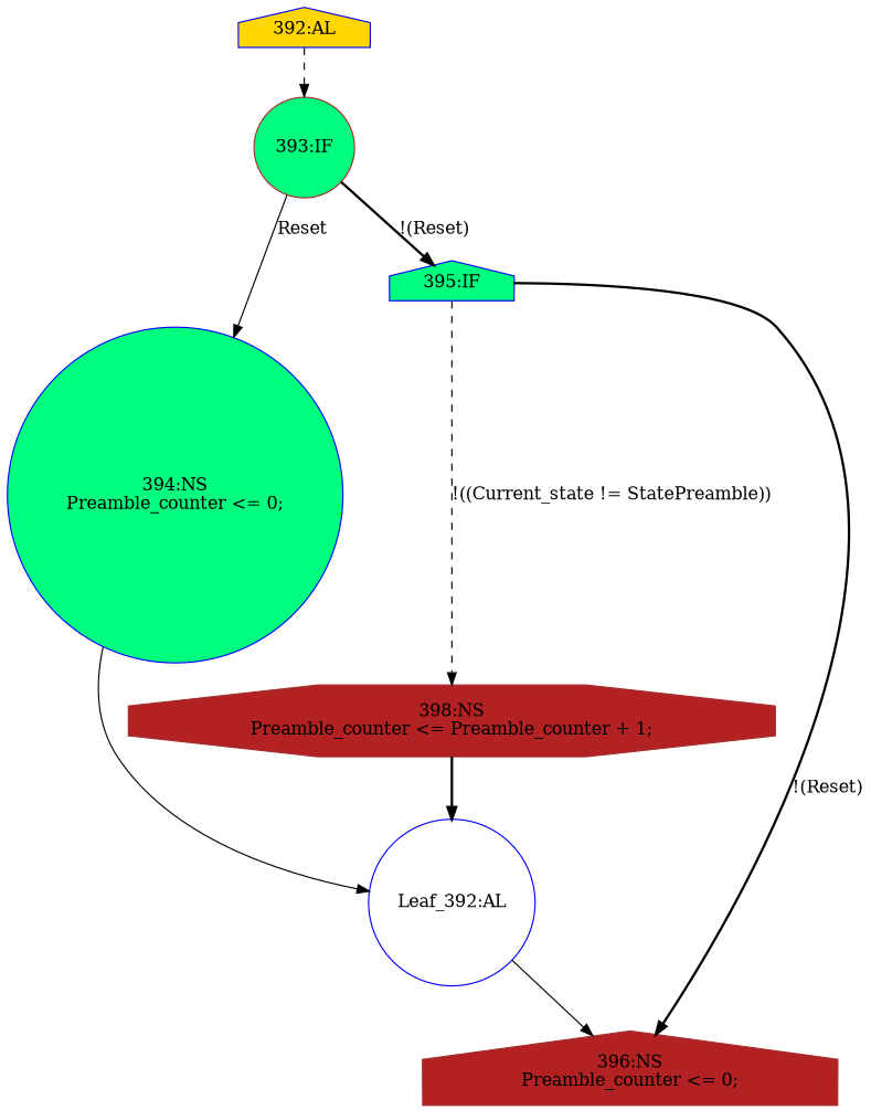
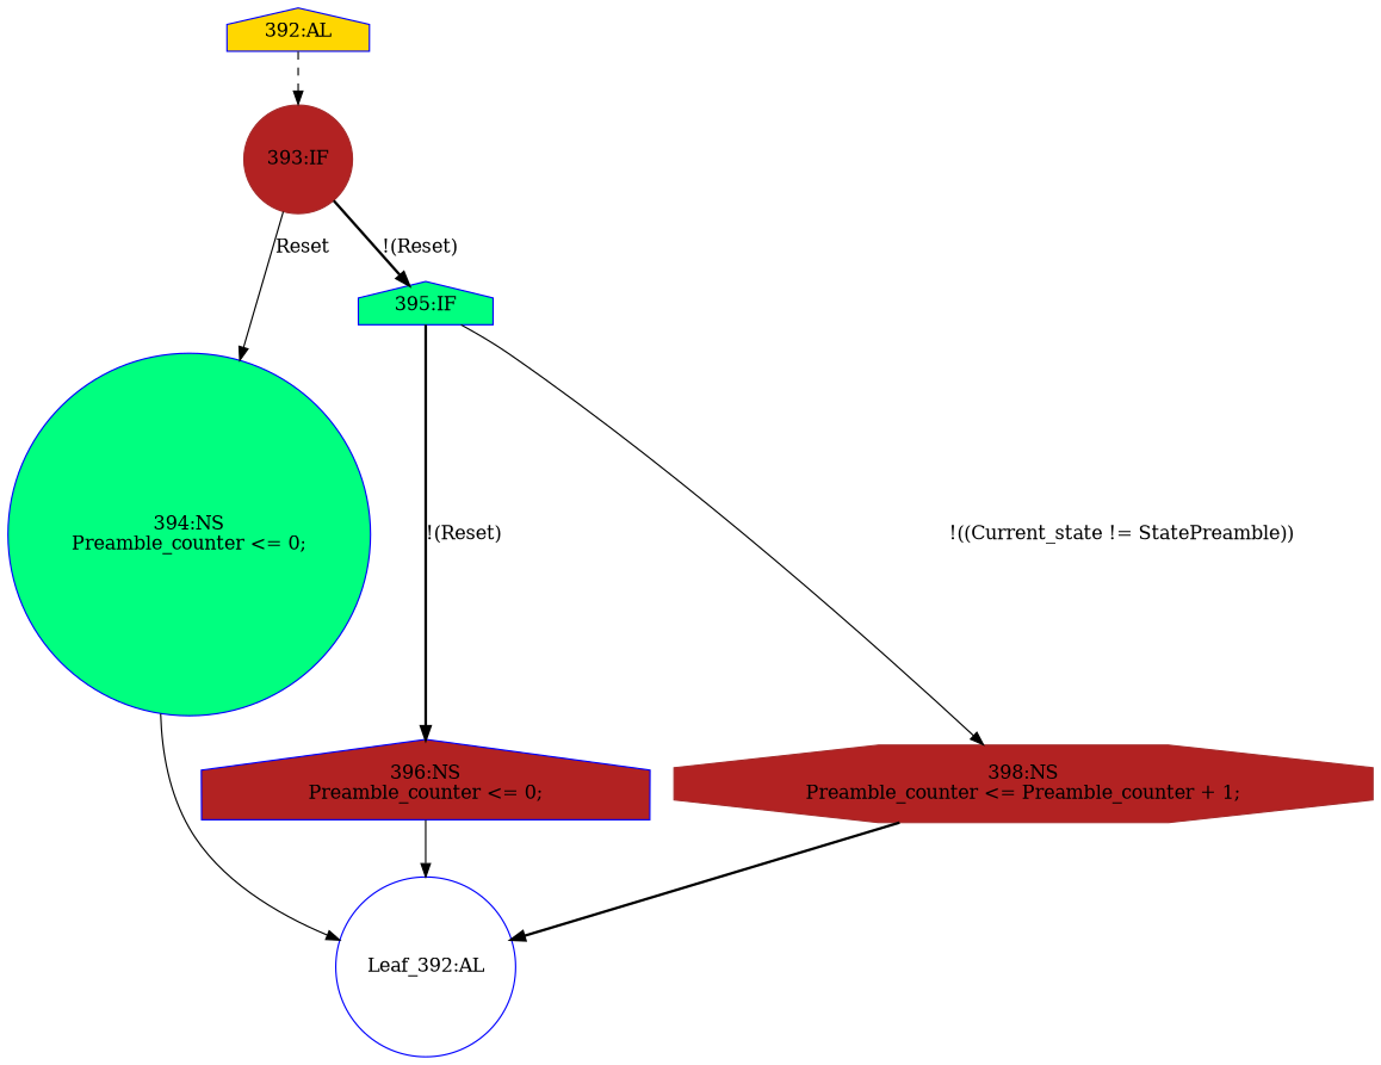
  strict digraph {
    node [color=blue fillcolor=springgreen shape=circle statements="[]" style=filled typ=NonblockingSubstitution]
    edge [cond="[]" lineno=None style=solid]
-   n1 [ast="<pyverilog.vparser.ast.IfStatement object at 0x7f104a572750>" color=brown label="393:IF" typ=IfStatement]
+   n1 [ast="<pyverilog.vparser.ast.IfStatement object at 0x7f104a572750>" color=brown fillcolor=firebrick label="393:IF" typ=IfStatement]
    n2 [ast="<pyverilog.vparser.ast.NonblockingSubstitution object at 0x7f104a572cd0>" label="394:NS\nPreamble_counter <= 0;" statements="[<pyverilog.vparser.ast.NonblockingSubstitution object at 0x7f104a572cd0>]"]
    n3 [ast="<pyverilog.vparser.ast.IfStatement object at 0x7f104a572790>" label="395:IF" shape=house typ=IfStatement]
    n4 [def_var="['Preamble_counter']" label="Leaf_392:AL" fillcolor="" statements="" style="" typ=""]
-   n5 [ast="<pyverilog.vparser.ast.NonblockingSubstitution object at 0x7f104a572a10>" color=brown fillcolor=firebrick label="396:NS\nPreamble_counter <= 0;" shape=house statements="[<pyverilog.vparser.ast.NonblockingSubstitution object at 0x7f104a572a10>]"]
+   n5 [ast="<pyverilog.vparser.ast.NonblockingSubstitution object at 0x7f104a572a10>" fillcolor=firebrick label="396:NS\nPreamble_counter <= 0;" shape=house statements="[<pyverilog.vparser.ast.NonblockingSubstitution object at 0x7f104a572a10>]"]
    n6 [ast="<pyverilog.vparser.ast.NonblockingSubstitution object at 0x7f104a5727d0>" color=brown fillcolor=firebrick label="398:NS\nPreamble_counter <= Preamble_counter + 1;" shape=octagon statements="[<pyverilog.vparser.ast.NonblockingSubstitution object at 0x7f104a5727d0>]"]
    n7 [ast="<pyverilog.vparser.ast.Always object at 0x7f104a572e90>" clk_sens=True fillcolor=gold label="392:AL" sens="['Clk', 'Reset']" shape=house typ=Always use_var="['Reset', 'Current_state', 'Preamble_counter', 'StatePreamble']"]
    n1 -> n2 [cond="['Reset']" label=Reset lineno=393]
    n1 -> n3 [cond="['Reset']" label="!(Reset)" lineno=393 style=bold]
    n2 -> n4
    n3 -> n5 [cond="['Current_state', 'StatePreamble']" label="!(Reset)" lineno=395 style=bold]
-   n3 -> n6 [cond="['Current_state', 'StatePreamble']" label="!((Current_state != StatePreamble))" lineno=395 style=dashed]
-   n4 -> n5
+   n3 -> n6 [cond="['Current_state', 'StatePreamble']" label="!((Current_state != StatePreamble))" lineno=395]
+   n5 -> n4
    n6 -> n4 [style=bold]
    n7 -> n1 [style=dashed]
  }
